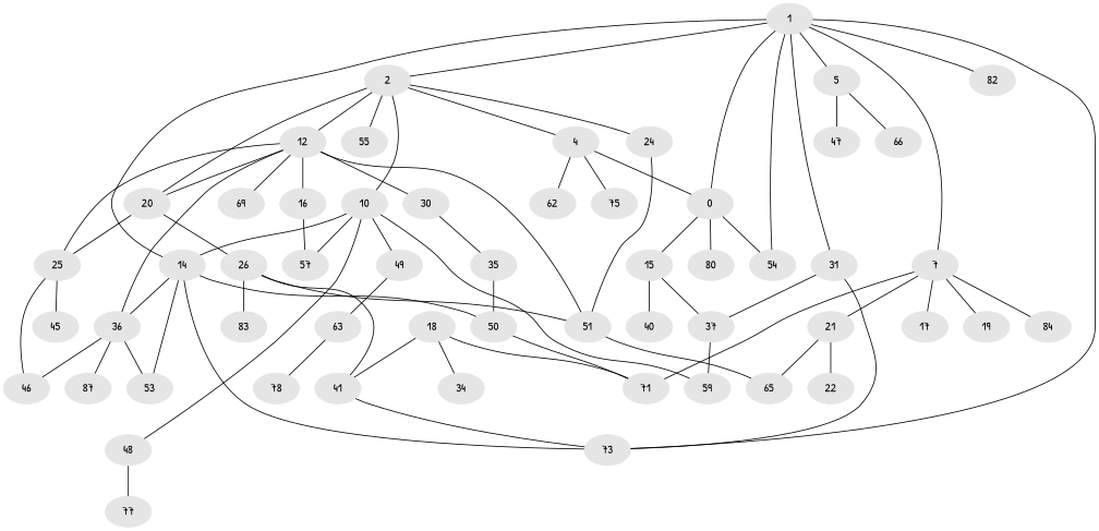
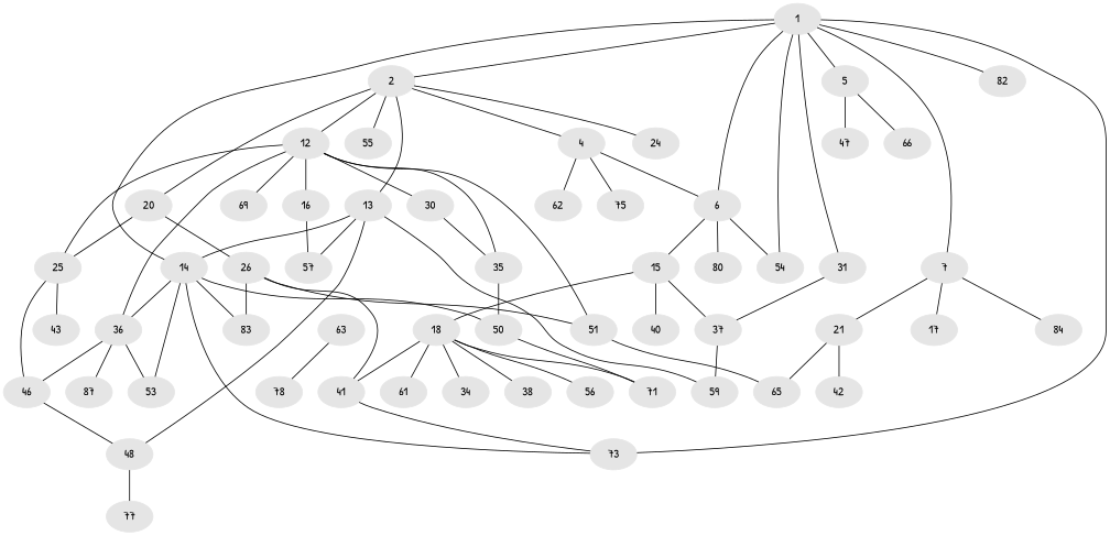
  graph {
    fontname="Patrick Hand"
    node [color=gray90 fontname="Patrick Hand" style=filled]
    edge [fontname="Patrick Hand"]
    1 [super="+11"]
    2 [super="+3"]
    5 [super="+23"]
-   6 [super="+44" label=0]
+   6 [super="+44"]
    7 [super="+8"]
    14 [super="+67"]
    31 [super="+34"]
    73 [super="+88"]
    82
    54
    4 [super="+9"]
-   10 [super="+27"]
+   10 [super="+27" label=13]
    12 [super="+13"]
    20
    24 [super="+72"]
    55
    47 [super="+86"]
    66
    15
    80 [super="+81"]
    17
-   19
    21
    71 [super="+85"]
    84
    36 [super="+39"]
    50 [super="+60"]
    53 [super="+64"]
    83
    37 [super="+45"]
    62
    75
    48
-   49
    57 [super="+68"]
    59 [super="+70"]
    16
    25 [super="+29"]
    30
    51 [super="+58"]
    69
    26 [super="+32"]
    18 [super="+42"]
    40
-   22
+   22 [label=42]
    65 [super="+76"]
    77
    63
-   43 [label=45]
+   43
    46 [super="+74"]
    35
    87
    n53 [label=34]
+   38
    41 [super="+79"]
+   56
+   61
    78
    1 -- 2
    1 -- 5
    1 -- 6
    1 -- 7
    1 -- 14
    1 -- 31
    1 -- 73
    1 -- 82
    1 -- 54
    2 -- 4
    2 -- 10
    2 -- 12 [weight=2]
    2 -- 20
    2 -- 24
    2 -- 55
    5 -- 47
    5 -- 66
    6 -- 54
    6 -- 15
    6 -- 80
    7 -- 17
-   7 -- 19
    7 -- 21
-   7 -- 71
    7 -- 84
    14 -- 73
    14 -- 36
    14 -- 50
    14 -- 53
-   31 -- 73
+   14 -- 83
    31 -- 37
    4 -- 6
    4 -- 62
    4 -- 75
    10 -- 14 [weight=2]
    10 -- 48
-   10 -- 49
    10 -- 57
    10 -- 59
-   12 -- 20
+   12 -- 35
    12 -- 36
    12 -- 16
    12 -- 25
    12 -- 30
    12 -- 51
    12 -- 69
    20 -- 25
    20 -- 26
-   24 -- 51
    15 -- 37
+   15 -- 18
    15 -- 40
    21 -- 22
    21 -- 65
    36 -- 53
    36 -- 46
    36 -- 87
    50 -- 71
    37 -- 59
    48 -- 77
-   49 -- 63
    16 -- 57
    25 -- 43
    25 -- 46
    30 -- 35
    51 -- 65
    26 -- 83
    26 -- 51
    26 -- 41
    18 -- 71
    18 -- n53
+   18 -- 38
    18 -- 41
+   18 -- 56
+   18 -- 61
    63 -- 78
+   46 -- 48
    35 -- 50
    41 -- 73
  }
